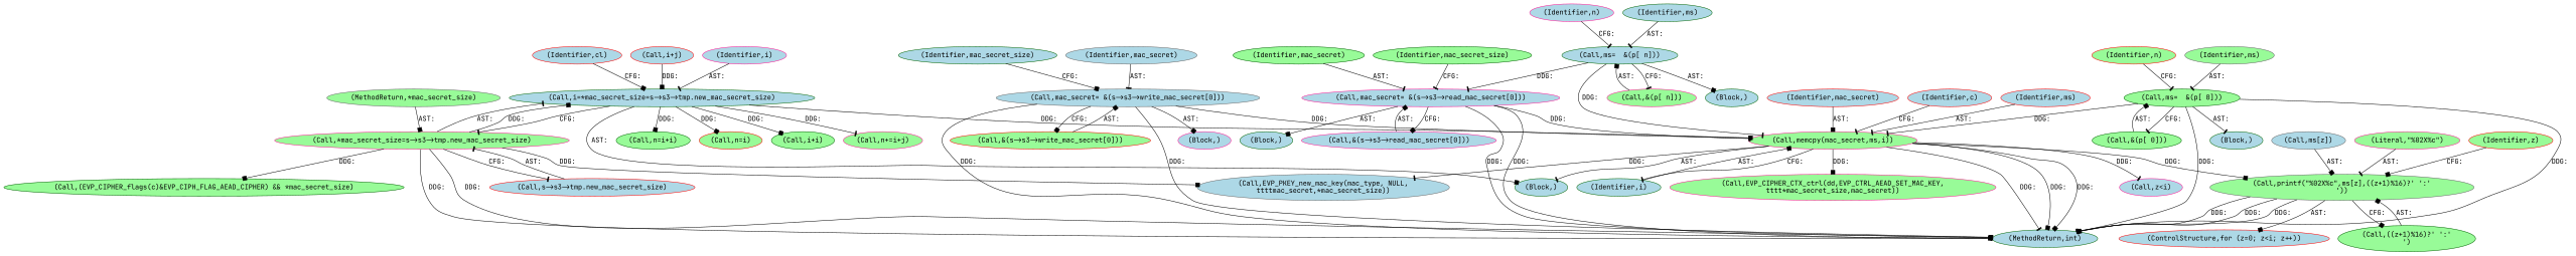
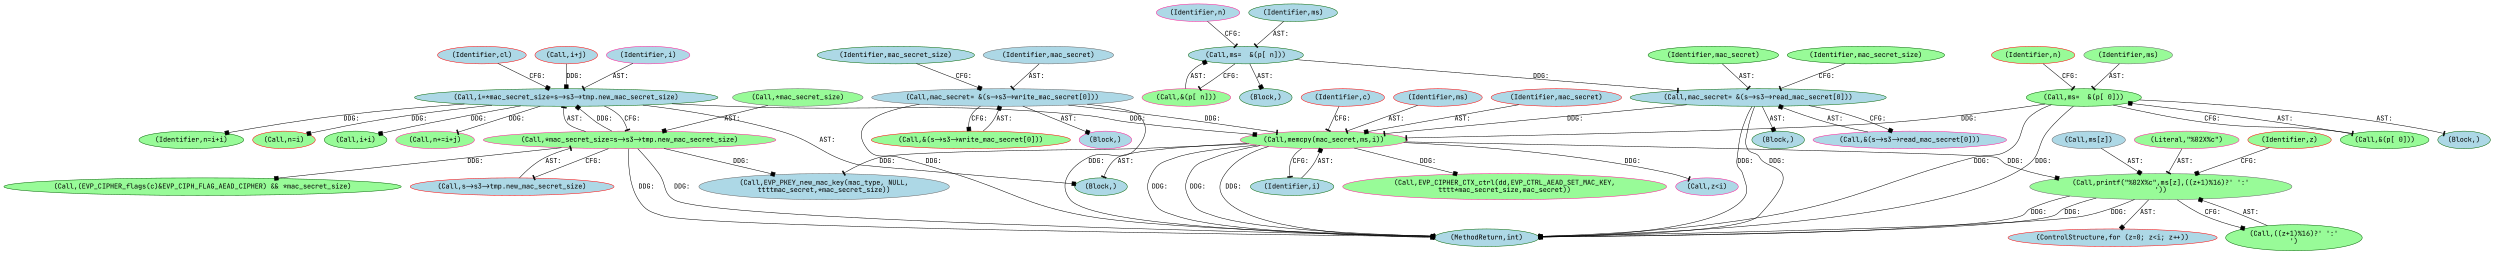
  digraph {
    fontname="JetBrains Mono"
    node [color=darkgreen fillcolor=lightblue fontname="JetBrains Mono" style=filled]
    edge [arrowhead=box fontname="JetBrains Mono"]
    n1 [color=gray40 fillcolor=palegreen label="(Call,printf(\"%02X%c\",ms[z],((z+1)%16)?' ':'\n'))"]
    n2 [fillcolor=palegreen label="(Call,((z+1)%16)?' ':'\n')"]
    n3 [color=red label="(ControlStructure,for (z=0; z<i; z++))"]
    n4 [label="(MethodReturn,int)"]
    n5 [color=deeppink fillcolor=palegreen label="(Call,memcpy(mac_secret,ms,i))"]
    n6 [color=deeppink fillcolor=palegreen label="(Call,EVP_CIPHER_CTX_ctrl(dd,EVP_CTRL_AEAD_SET_MAC_KEY,\n\t\t\t\t*mac_secret_size,mac_secret))"]
    n7 [label="(Block,)"]
    n8 [color=deeppink label="(Call,z<i)"]
    n9 [label="(Identifier,i)"]
    n10 [color=gray40 label="(Call,EVP_PKEY_new_mac_key(mac_type, NULL,\n\t\t\t\tmac_secret,*mac_secret_size))"]
    n11 [color=gray40 label="(Call,mac_secret= &(s->s3->write_mac_secret[0]))"]
    n12 [color=deeppink label="(Block,)"]
    n13 [color=red fillcolor=palegreen label="(Call,&(s->s3->write_mac_secret[0]))"]
-   n14 [color=deeppink label="(Call,mac_secret= &(s->s3->read_mac_secret[0]))"]
+   n14 [label="(Call,mac_secret= &(s->s3->read_mac_secret[0]))"]
    n15 [label="(Block,)"]
    n16 [color=deeppink label="(Call,&(s->s3->read_mac_secret[0]))"]
    n17 [label="(Call,ms=  &(p[ n]))"]
    n18 [color=deeppink fillcolor=palegreen label="(Call,&(p[ n]))"]
    n19 [label="(Block,)"]
    n20 [fillcolor=palegreen label="(Call,ms=  &(p[ 0]))"]
    n21 [fillcolor=palegreen label="(Call,&(p[ 0]))"]
    n22 [label="(Block,)"]
    n23 [label="(Call,i=*mac_secret_size=s->s3->tmp.new_mac_secret_size)"]
    n24 [color=deeppink fillcolor=palegreen label="(Call,*mac_secret_size=s->s3->tmp.new_mac_secret_size)"]
-   n25 [fillcolor=palegreen label="(Call,n=i+i)"]
+   n25 [fillcolor=palegreen label="(Identifier,n=i+i)"]
    n26 [color=red fillcolor=palegreen label="(Call,n=i)"]
    n27 [fillcolor=palegreen label="(Call,i+i)"]
    n28 [color=deeppink fillcolor=palegreen label="(Call,n+=i+j)"]
    n29 [color=red label="(Call,s->s3->tmp.new_mac_secret_size)"]
    n30 [fillcolor=palegreen label="(Call,(EVP_CIPHER_flags(c)&EVP_CIPH_FLAG_AEAD_CIPHER) && *mac_secret_size)"]
    n31 [color=red label="(Call,i+j)"]
    n32 [color=red fillcolor=palegreen label="(Identifier,n)"]
    n33 [color=gray40 label="(Call,ms[z])"]
    n34 [color=deeppink fillcolor=palegreen label="(Literal,\"%02X%c\")"]
    n35 [fillcolor=palegreen label="(Identifier,mac_secret)"]
    n36 [color=deeppink label="(Identifier,i)"]
    n37 [color=deeppink label="(Identifier,n)"]
    n38 [color=red label="(Identifier,mac_secret)"]
    n39 [label="(Identifier,ms)"]
    n40 [color=red label="(Identifier,c)"]
    n41 [label="(Identifier,mac_secret_size)"]
    n42 [color=gray40 label="(Identifier,mac_secret)"]
    n43 [fillcolor=palegreen label="(Identifier,mac_secret_size)"]
    n44 [color=red fillcolor=palegreen label="(Identifier,z)"]
    n45 [color=gray40 fillcolor=palegreen label="(Identifier,ms)"]
    n46 [color=red label="(Identifier,cl)"]
-   n47 [color=gray40 fillcolor=palegreen label="(MethodReturn,*mac_secret_size)"]
+   n47 [color=gray40 fillcolor=palegreen label="(Call,*mac_secret_size)"]
    n48 [color=red label="(Identifier,ms)"]
    n1 -> n2 [label="CFG: "]
    n1 -> n3 [label="AST: "]
    n1 -> n4 [arrowhead=tee label="DDG: "]
    n1 -> n4 [label="DDG: "]
    n1 -> n4 [label="DDG: "]
    n2 -> n1 [label="AST: "]
    n5 -> n1 [label="DDG: "]
    n5 -> n4 [arrowhead=tee label="DDG: "]
    n5 -> n4 [label="DDG: "]
    n5 -> n4 [label="DDG: "]
    n5 -> n6 [label="DDG: "]
    n5 -> n7 [arrowhead=tee label="AST: "]
    n5 -> n8 [arrowhead=tee label="DDG: "]
    n5 -> n9 [arrowhead=tee label="CFG: "]
    n5 -> n10 [arrowhead=tee label="DDG: "]
    n9 -> n5 [label="AST: "]
    n11 -> n4 [label="DDG: "]
    n11 -> n4 [arrowhead=tee label="DDG: "]
    n11 -> n5 [arrowhead=tee label="DDG: "]
    n11 -> n12 [label="AST: "]
    n11 -> n13 [label="CFG: "]
    n13 -> n11 [label="AST: "]
    n14 -> n4 [label="DDG: "]
    n14 -> n4 [label="DDG: "]
    n14 -> n5 [arrowhead=tee label="DDG: "]
    n14 -> n15 [label="AST: "]
    n14 -> n16 [label="CFG: "]
    n16 -> n14 [label="AST: "]
-   n17 -> n5 [arrowhead=tee label="DDG: "]
    n17 -> n14 [arrowhead=tee label="DDG: "]
    n17 -> n18 [arrowhead=tee label="CFG: "]
    n17 -> n19 [label="AST: "]
    n18 -> n17 [label="AST: "]
    n20 -> n4 [arrowhead=tee label="DDG: "]
    n20 -> n4 [arrowhead=tee label="DDG: "]
    n20 -> n5 [arrowhead=tee label="DDG: "]
    n20 -> n21 [arrowhead=tee label="CFG: "]
    n20 -> n22 [arrowhead=tee label="AST: "]
    n21 -> n20 [label="AST: "]
    n23 -> n5 [label="DDG: "]
    n23 -> n7 [label="AST: "]
    n23 -> n24 [arrowhead=tee label="CFG: "]
    n23 -> n25 [label="DDG: "]
    n23 -> n26 [label="DDG: "]
    n23 -> n27 [label="DDG: "]
    n23 -> n28 [arrowhead=tee label="DDG: "]
    n24 -> n4 [arrowhead=tee label="DDG: "]
    n24 -> n4 [label="DDG: "]
    n24 -> n10 [label="DDG: "]
    n24 -> n23 [arrowhead=tee label="AST: "]
    n24 -> n23 [label="DDG: "]
    n24 -> n29 [arrowhead=tee label="CFG: "]
    n24 -> n30 [label="DDG: "]
    n29 -> n24 [arrowhead=tee label="AST: "]
    n31 -> n23 [label="DDG: "]
    n32 -> n20 [arrowhead=tee label="CFG: "]
    n33 -> n1 [label="AST: "]
    n34 -> n1 [arrowhead=tee label="AST: "]
    n35 -> n14 [arrowhead=tee label="AST: "]
    n36 -> n23 [arrowhead=tee label="AST: "]
    n37 -> n17 [arrowhead=tee label="CFG: "]
    n38 -> n5 [label="AST: "]
    n39 -> n17 [arrowhead=tee label="AST: "]
    n40 -> n5 [arrowhead=tee label="CFG: "]
    n41 -> n11 [label="CFG: "]
    n42 -> n11 [arrowhead=tee label="AST: "]
    n43 -> n14 [arrowhead=tee label="CFG: "]
    n44 -> n1 [label="CFG: "]
    n45 -> n20 [arrowhead=tee label="AST: "]
    n46 -> n23 [label="CFG: "]
    n47 -> n24 [label="AST: "]
    n48 -> n5 [arrowhead=tee label="AST: "]
  }
